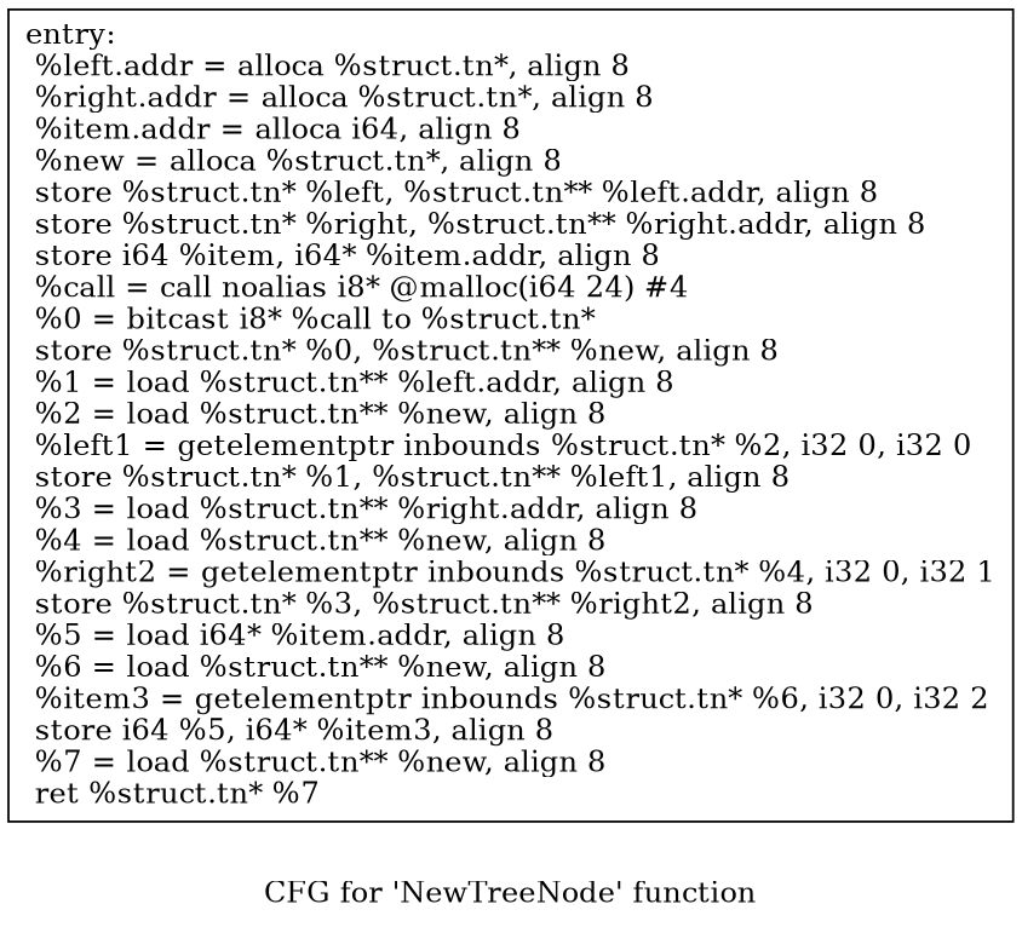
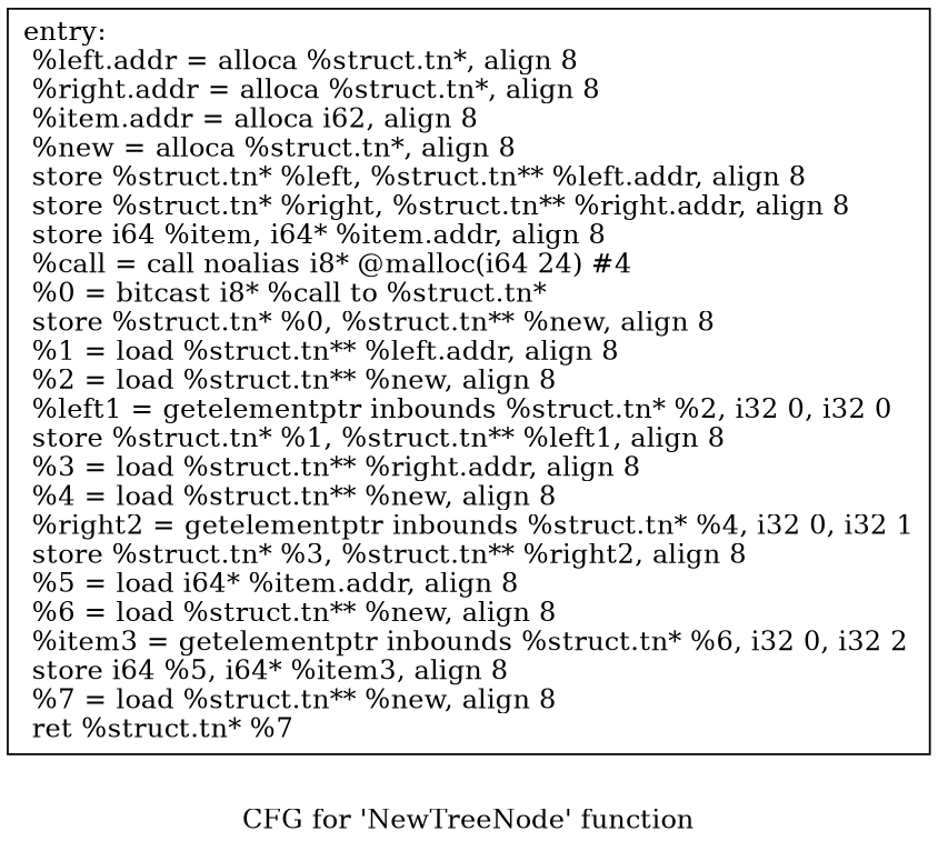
  digraph {
    label="CFG for 'NewTreeNode' function"
-   n1 [label="{entry:\l  %left.addr = alloca %struct.tn*, align 8\l  %right.addr = alloca %struct.tn*, align 8\l  %item.addr = alloca i64, align 8\l  %new = alloca %struct.tn*, align 8\l  store %struct.tn* %left, %struct.tn** %left.addr, align 8\l  store %struct.tn* %right, %struct.tn** %right.addr, align 8\l  store i64 %item, i64* %item.addr, align 8\l  %call = call noalias i8* @malloc(i64 24) #4\l  %0 = bitcast i8* %call to %struct.tn*\l  store %struct.tn* %0, %struct.tn** %new, align 8\l  %1 = load %struct.tn** %left.addr, align 8\l  %2 = load %struct.tn** %new, align 8\l  %left1 = getelementptr inbounds %struct.tn* %2, i32 0, i32 0\l  store %struct.tn* %1, %struct.tn** %left1, align 8\l  %3 = load %struct.tn** %right.addr, align 8\l  %4 = load %struct.tn** %new, align 8\l  %right2 = getelementptr inbounds %struct.tn* %4, i32 0, i32 1\l  store %struct.tn* %3, %struct.tn** %right2, align 8\l  %5 = load i64* %item.addr, align 8\l  %6 = load %struct.tn** %new, align 8\l  %item3 = getelementptr inbounds %struct.tn* %6, i32 0, i32 2\l  store i64 %5, i64* %item3, align 8\l  %7 = load %struct.tn** %new, align 8\l  ret %struct.tn* %7\l}" shape=record]
+   n1 [label="{entry:\l  %left.addr = alloca %struct.tn*, align 8\l  %right.addr = alloca %struct.tn*, align 8\l  %item.addr = alloca i62, align 8\l  %new = alloca %struct.tn*, align 8\l  store %struct.tn* %left, %struct.tn** %left.addr, align 8\l  store %struct.tn* %right, %struct.tn** %right.addr, align 8\l  store i64 %item, i64* %item.addr, align 8\l  %call = call noalias i8* @malloc(i64 24) #4\l  %0 = bitcast i8* %call to %struct.tn*\l  store %struct.tn* %0, %struct.tn** %new, align 8\l  %1 = load %struct.tn** %left.addr, align 8\l  %2 = load %struct.tn** %new, align 8\l  %left1 = getelementptr inbounds %struct.tn* %2, i32 0, i32 0\l  store %struct.tn* %1, %struct.tn** %left1, align 8\l  %3 = load %struct.tn** %right.addr, align 8\l  %4 = load %struct.tn** %new, align 8\l  %right2 = getelementptr inbounds %struct.tn* %4, i32 0, i32 1\l  store %struct.tn* %3, %struct.tn** %right2, align 8\l  %5 = load i64* %item.addr, align 8\l  %6 = load %struct.tn** %new, align 8\l  %item3 = getelementptr inbounds %struct.tn* %6, i32 0, i32 2\l  store i64 %5, i64* %item3, align 8\l  %7 = load %struct.tn** %new, align 8\l  ret %struct.tn* %7\l}" shape=record]
  }
